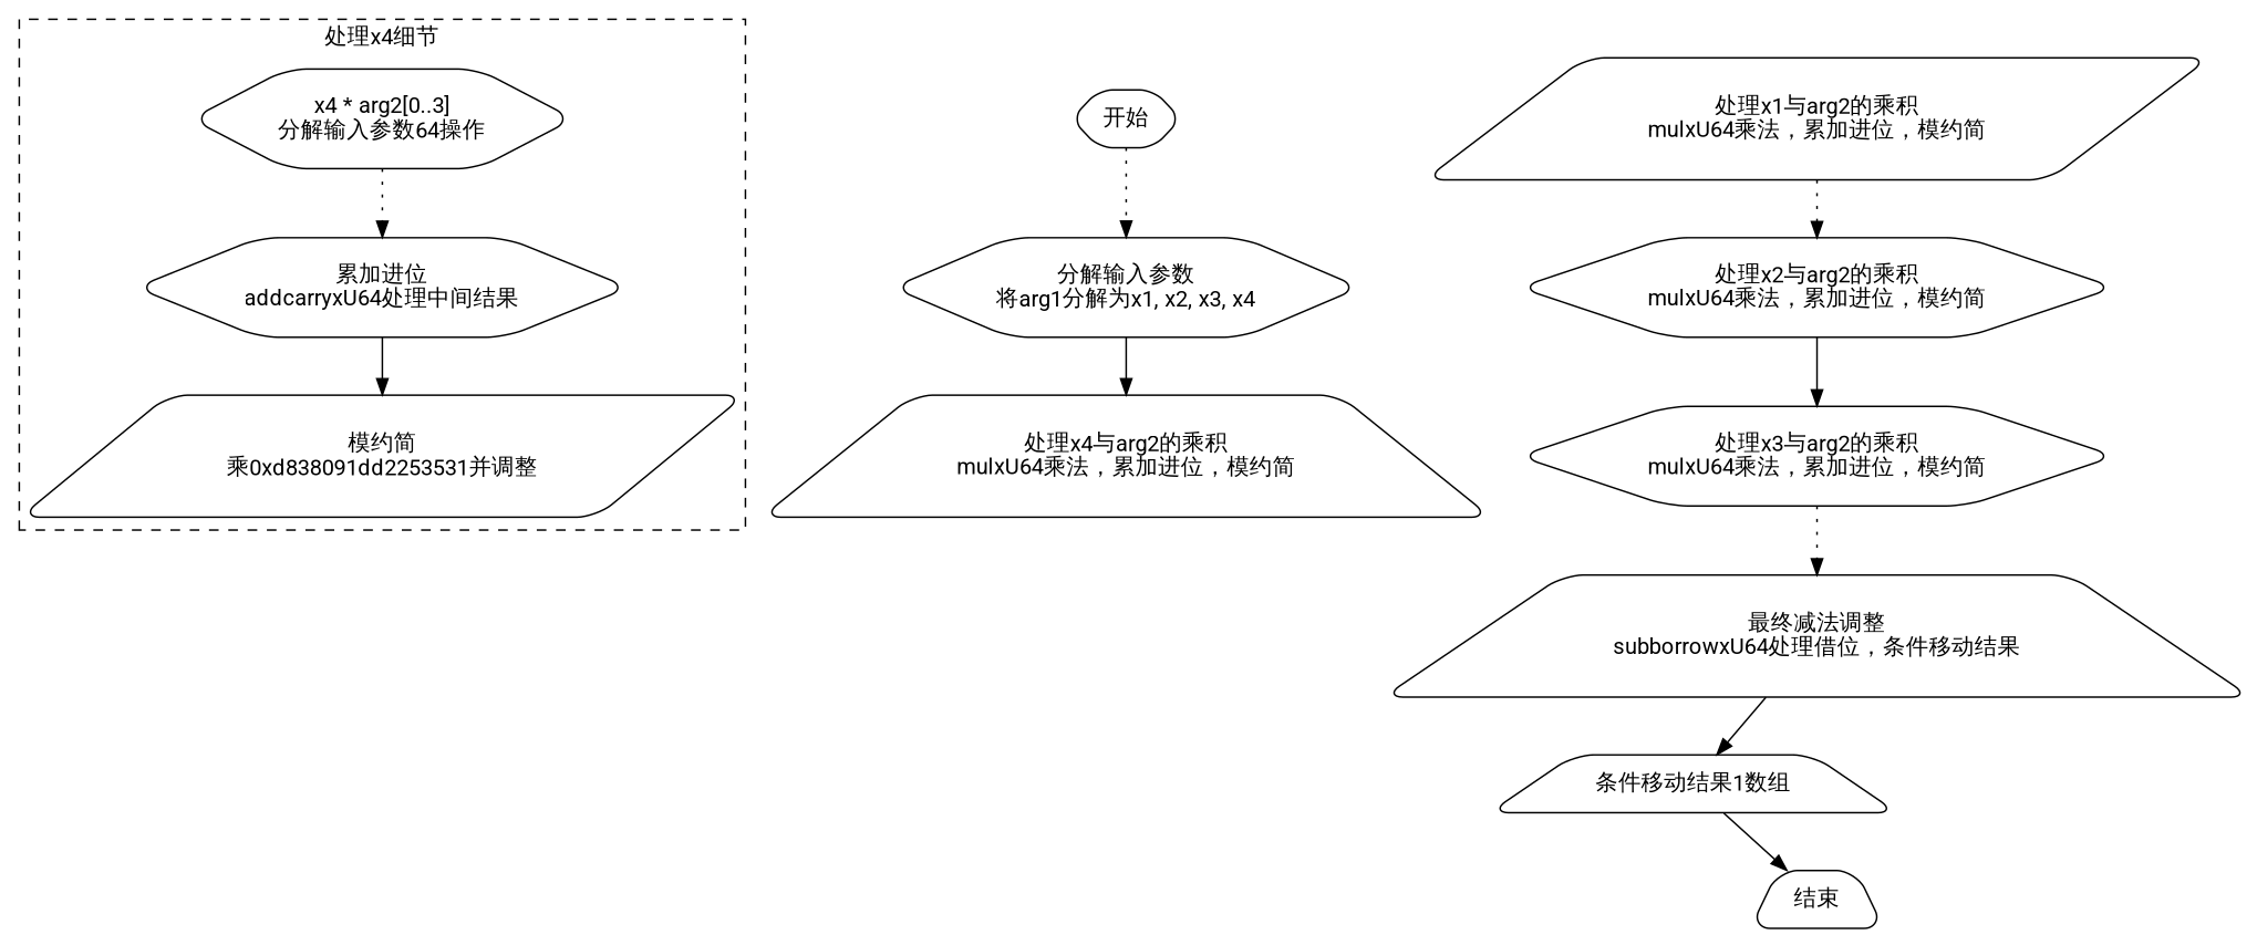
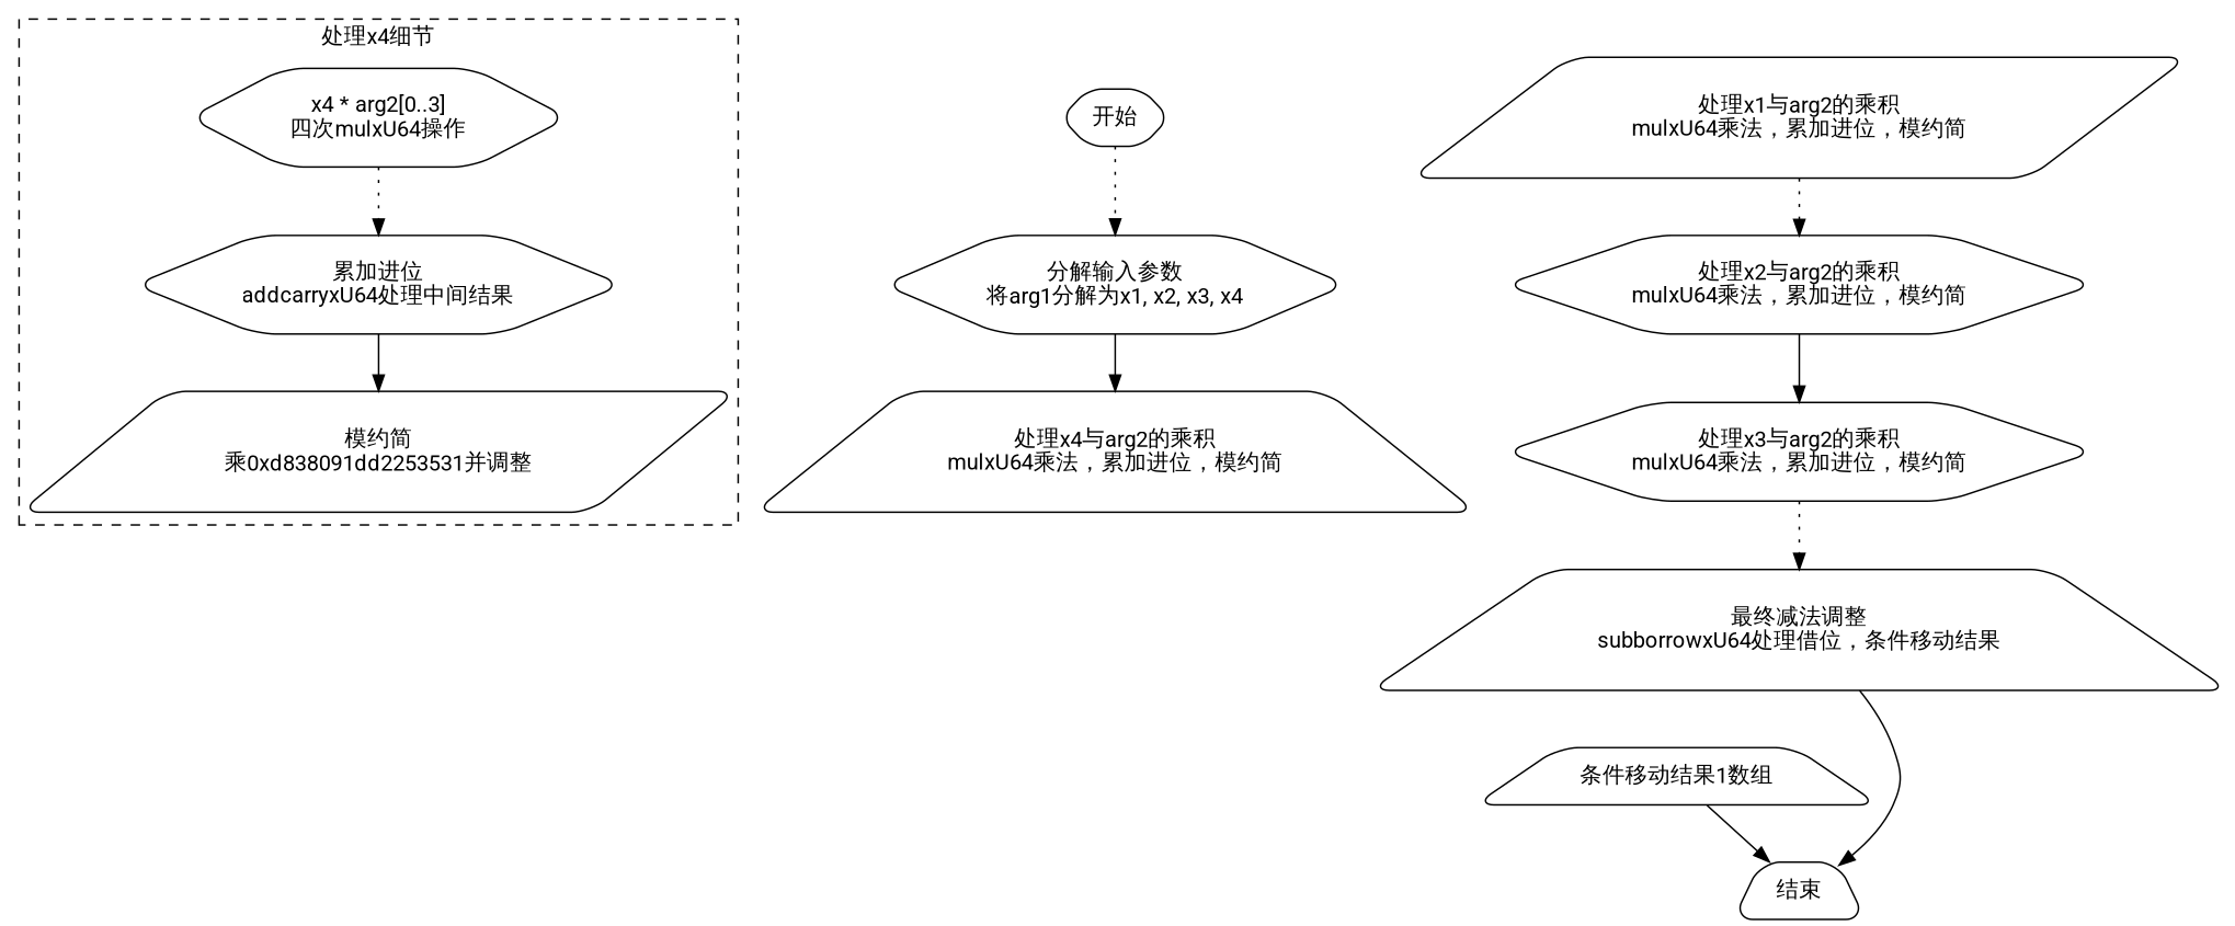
  digraph {
    fontname=Roboto
    node [fontname=Roboto shape=hexagon style=rounded]
    edge [fontname=Roboto style=solid]
-   n1 [label="x4 * arg2[0..3]\n分解输入参数64操作"]
+   n1 [label="x4 * arg2[0..3]\n四次mulxU64操作"]
    n2 [label="累加进位\naddcarryxU64处理中间结果"]
    n3 [label="模约简\n乘0xd838091dd2253531并调整" shape=parallelogram]
    n4 [label="开始"]
    n5 [label="分解输入参数\n将arg1分解为x1, x2, x3, x4"]
    n6 [label="处理x4与arg2的乘积\nmulxU64乘法，累加进位，模约简" shape=trapezium]
    n7 [label="处理x1与arg2的乘积\nmulxU64乘法，累加进位，模约简" shape=parallelogram]
    n8 [label="处理x2与arg2的乘积\nmulxU64乘法，累加进位，模约简"]
    n9 [label="处理x3与arg2的乘积\nmulxU64乘法，累加进位，模约简"]
    n10 [label="最终减法调整\nsubborrowxU64处理借位，条件移动结果" shape=trapezium]
    n11 [label="条件移动结果1数组" shape=trapezium]
    n12 [label="结束" shape=trapezium]
    subgraph cluster_1 {
      label="处理x4细节"
      style=dashed
      n1
      n2
      n3
    }
    n1 -> n2 [style=dotted]
    n2 -> n3
    n4 -> n5 [style=dotted]
    n5 -> n6
    n7 -> n8 [style=dotted]
    n8 -> n9
    n9 -> n10 [style=dotted]
-   n10 -> n11
+   n10 -> n12
    n11 -> n12
  }
